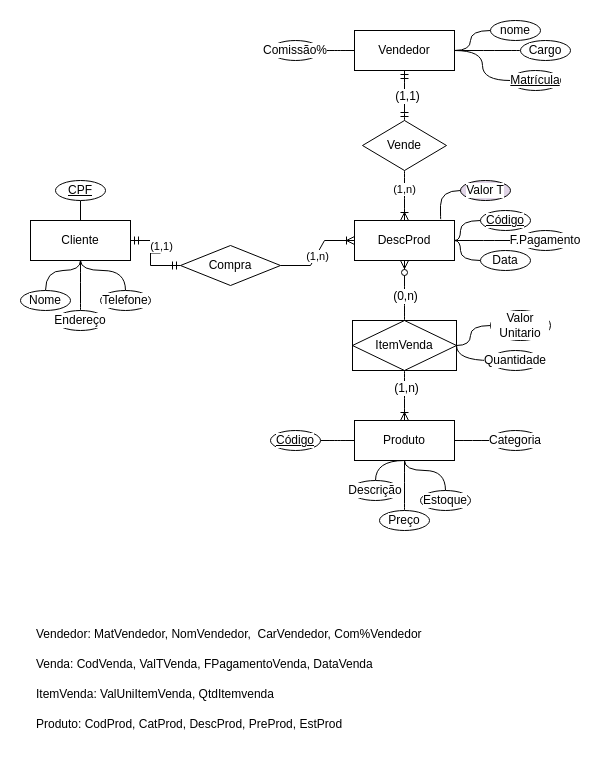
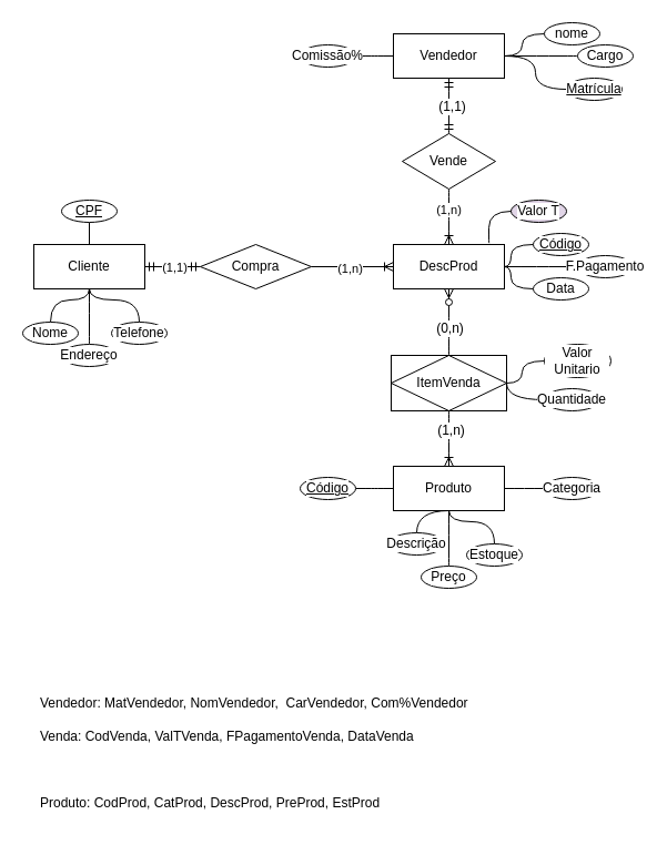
  <mxCell id="0" />
  <mxCell id="1" parent="0" />
  <mxCell id="2" value="DescProd" style="whiteSpace=wrap;html=1;align=center;" vertex="1" parent="1"><mxGeometry x="354" y="220" width="100" height="40" as="geometry" /></mxCell>
  <mxCell id="3" value="Produto" style="whiteSpace=wrap;html=1;align=center;" vertex="1" parent="1"><mxGeometry x="354" y="420" width="100" height="40" as="geometry" /></mxCell>
  <mxCell id="4" value="Cliente" style="whiteSpace=wrap;html=1;align=center;" vertex="1" parent="1"><mxGeometry x="30" y="220" width="100" height="40" as="geometry" /></mxCell>
  <mxCell id="5" value="Vendedor" style="whiteSpace=wrap;html=1;align=center;" vertex="1" parent="1"><mxGeometry x="354" y="30" width="100" height="40" as="geometry" /></mxCell>
- <mxCell id="6" value="Compra" style="shape=rhombus;perimeter=rhombusPerimeter;whiteSpace=wrap;html=1;align=center;" vertex="1" parent="1"><mxGeometry x="180" y="245" width="100" height="40" as="geometry" /></mxCell>
+ <mxCell id="6" value="Compra" style="shape=rhombus;perimeter=rhombusPerimeter;whiteSpace=wrap;html=1;align=center;" vertex="1" parent="1"><mxGeometry x="180" y="220" width="100" height="40" as="geometry" /></mxCell>
  <mxCell id="7" value="" style="edgeStyle=entityRelationEdgeStyle;fontSize=12;html=1;endArrow=ERmandOne;startArrow=ERmandOne;rounded=0;entryX=1;entryY=0.5;entryDx=0;entryDy=0;exitX=0;exitY=0.5;exitDx=0;exitDy=0;" edge="1" parent="1" source="6" target="4"><mxGeometry width="100" height="100" relative="1" as="geometry"><mxPoint x="350" y="310" as="sourcePoint" /><mxPoint x="450" y="210" as="targetPoint" /></mxGeometry></mxCell>
  <mxCell id="8" value="(1,1)" style="edgeLabel;html=1;align=center;verticalAlign=middle;resizable=0;points=[];" vertex="1" connectable="0" parent="7"><mxGeometry x="0.257" relative="1" as="geometry"><mxPoint as="offset" /></mxGeometry></mxCell>
  <mxCell id="9" value="" style="edgeStyle=entityRelationEdgeStyle;fontSize=12;html=1;endArrow=ERoneToMany;rounded=0;entryX=0;entryY=0.5;entryDx=0;entryDy=0;exitX=1;exitY=0.5;exitDx=0;exitDy=0;" edge="1" parent="1" source="6" target="2"><mxGeometry width="100" height="100" relative="1" as="geometry"><mxPoint x="350" y="310" as="sourcePoint" /><mxPoint x="450" y="210" as="targetPoint" /></mxGeometry></mxCell>
  <mxCell id="10" value="(1,n)" style="edgeLabel;html=1;align=center;verticalAlign=middle;resizable=0;points=[];" vertex="1" connectable="0" parent="9"><mxGeometry x="-0.081" y="-1" relative="1" as="geometry"><mxPoint as="offset" /></mxGeometry></mxCell>
  <mxCell id="11" value="Vende" style="shape=rhombus;perimeter=rhombusPerimeter;whiteSpace=wrap;html=1;align=center;" vertex="1" parent="1"><mxGeometry x="362" y="120" width="84" height="50" as="geometry" /></mxCell>
  <mxCell id="12" value="" style="edgeStyle=orthogonalEdgeStyle;fontSize=12;html=1;endArrow=ERoneToMany;rounded=0;curved=1;entryX=0.5;entryY=0;entryDx=0;entryDy=0;exitX=0.5;exitY=1;exitDx=0;exitDy=0;" edge="1" parent="1" source="11" target="2"><mxGeometry width="100" height="100" relative="1" as="geometry"><mxPoint x="350" y="310" as="sourcePoint" /><mxPoint x="450" y="210" as="targetPoint" /></mxGeometry></mxCell>
  <mxCell id="13" value="(1,n)" style="edgeLabel;html=1;align=center;verticalAlign=middle;resizable=0;points=[];" vertex="1" connectable="0" parent="12"><mxGeometry x="-0.267" y="-1" relative="1" as="geometry"><mxPoint as="offset" /></mxGeometry></mxCell>
  <mxCell id="14" value="" style="edgeStyle=orthogonalEdgeStyle;fontSize=12;html=1;endArrow=ERmandOne;startArrow=ERmandOne;rounded=0;curved=1;entryX=0.5;entryY=1;entryDx=0;entryDy=0;exitX=0.5;exitY=0;exitDx=0;exitDy=0;" edge="1" parent="1" source="11" target="5"><mxGeometry width="100" height="100" relative="1" as="geometry"><mxPoint x="350" y="310" as="sourcePoint" /><mxPoint x="450" y="210" as="targetPoint" /></mxGeometry></mxCell>
  <mxCell id="15" value="(1,1)" style="edgeLabel;html=1;align=center;verticalAlign=middle;resizable=0;points=[];fontFamily=Helvetica;fontSize=12;fontColor=default;labelBackgroundColor=default;" vertex="1" connectable="0" parent="14"><mxGeometry x="-0.013" y="-2" relative="1" as="geometry"><mxPoint as="offset" /></mxGeometry></mxCell>
  <mxCell id="16" value="ItemVenda" style="shape=associativeEntity;whiteSpace=wrap;html=1;align=center;fontFamily=Helvetica;fontSize=12;fontColor=default;labelBackgroundColor=default;" vertex="1" parent="1"><mxGeometry x="352" y="320" width="104" height="50" as="geometry" /></mxCell>
  <mxCell id="17" value="" style="edgeStyle=orthogonalEdgeStyle;fontSize=12;html=1;endArrow=ERzeroToMany;endFill=1;rounded=0;strokeColor=default;align=center;verticalAlign=middle;fontFamily=Helvetica;fontColor=default;labelBackgroundColor=default;curved=1;entryX=0.5;entryY=1;entryDx=0;entryDy=0;exitX=0.5;exitY=0;exitDx=0;exitDy=0;" edge="1" parent="1" source="16" target="2"><mxGeometry width="100" height="100" relative="1" as="geometry"><mxPoint x="350" y="310" as="sourcePoint" /><mxPoint x="450" y="210" as="targetPoint" /></mxGeometry></mxCell>
  <mxCell id="18" value="(0,n)" style="edgeLabel;html=1;align=center;verticalAlign=middle;resizable=0;points=[];fontFamily=Helvetica;fontSize=12;fontColor=default;labelBackgroundColor=default;" vertex="1" connectable="0" parent="17"><mxGeometry x="-0.178" relative="1" as="geometry"><mxPoint as="offset" /></mxGeometry></mxCell>
  <mxCell id="19" value="" style="edgeStyle=orthogonalEdgeStyle;fontSize=12;html=1;endArrow=ERoneToMany;rounded=0;strokeColor=default;align=center;verticalAlign=middle;fontFamily=Helvetica;fontColor=default;labelBackgroundColor=default;curved=1;entryX=0.5;entryY=0;entryDx=0;entryDy=0;exitX=0.5;exitY=1;exitDx=0;exitDy=0;" edge="1" parent="1" source="16" target="3"><mxGeometry width="100" height="100" relative="1" as="geometry"><mxPoint x="350" y="310" as="sourcePoint" /><mxPoint x="450" y="210" as="targetPoint" /></mxGeometry></mxCell>
  <mxCell id="20" value="(1,n)" style="edgeLabel;html=1;align=center;verticalAlign=middle;resizable=0;points=[];fontFamily=Helvetica;fontSize=12;fontColor=default;labelBackgroundColor=default;" vertex="1" connectable="0" parent="19"><mxGeometry x="-0.307" y="1" relative="1" as="geometry"><mxPoint as="offset" /></mxGeometry></mxCell>
  <mxCell id="21" style="edgeStyle=orthogonalEdgeStyle;shape=connector;curved=1;rounded=0;orthogonalLoop=1;jettySize=auto;html=1;entryX=0.5;entryY=0;entryDx=0;entryDy=0;strokeColor=default;align=center;verticalAlign=middle;fontFamily=Helvetica;fontSize=12;fontColor=default;labelBackgroundColor=default;startArrow=none;endArrow=none;endFill=0;startFill=0;" edge="1" parent="1" source="22" target="4"><mxGeometry relative="1" as="geometry" /></mxCell>
  <mxCell id="22" value="CPF" style="ellipse;whiteSpace=wrap;html=1;align=center;fontStyle=4;fontFamily=Helvetica;fontSize=12;fontColor=default;labelBackgroundColor=default;" vertex="1" parent="1"><mxGeometry x="55" y="180" width="50" height="20" as="geometry" /></mxCell>
  <mxCell id="23" style="edgeStyle=orthogonalEdgeStyle;shape=connector;curved=1;rounded=0;orthogonalLoop=1;jettySize=auto;html=1;entryX=1;entryY=0.5;entryDx=0;entryDy=0;strokeColor=default;align=center;verticalAlign=middle;fontFamily=Helvetica;fontSize=12;fontColor=default;labelBackgroundColor=default;startArrow=none;startFill=0;endArrow=none;endFill=0;" edge="1" parent="1" target="16"><mxGeometry relative="1" as="geometry"><mxPoint x="490" y="360" as="sourcePoint" /></mxGeometry></mxCell>
  <mxCell id="24" style="edgeStyle=orthogonalEdgeStyle;shape=connector;curved=1;rounded=0;orthogonalLoop=1;jettySize=auto;html=1;entryX=0;entryY=0.5;entryDx=0;entryDy=0;strokeColor=default;align=center;verticalAlign=middle;fontFamily=Helvetica;fontSize=12;fontColor=default;labelBackgroundColor=default;startArrow=none;startFill=0;endArrow=none;endFill=0;" edge="1" parent="1" source="25" target="3"><mxGeometry relative="1" as="geometry" /></mxCell>
  <mxCell id="25" value="Código" style="ellipse;whiteSpace=wrap;html=1;align=center;fontStyle=4;fontFamily=Helvetica;fontSize=12;fontColor=default;labelBackgroundColor=default;" vertex="1" parent="1"><mxGeometry x="270" y="430" width="50" height="20" as="geometry" /></mxCell>
  <mxCell id="26" style="edgeStyle=orthogonalEdgeStyle;shape=connector;curved=1;rounded=0;orthogonalLoop=1;jettySize=auto;html=1;entryX=1;entryY=0.5;entryDx=0;entryDy=0;strokeColor=default;align=center;verticalAlign=middle;fontFamily=Helvetica;fontSize=12;fontColor=default;labelBackgroundColor=default;startArrow=none;startFill=0;endArrow=none;endFill=0;" edge="1" parent="1" source="27" target="2"><mxGeometry relative="1" as="geometry" /></mxCell>
  <mxCell id="27" value="Código" style="ellipse;whiteSpace=wrap;html=1;align=center;fontStyle=4;fontFamily=Helvetica;fontSize=12;fontColor=default;labelBackgroundColor=default;" vertex="1" parent="1"><mxGeometry x="480" y="210" width="50" height="20" as="geometry" /></mxCell>
  <mxCell id="28" value="" style="edgeStyle=orthogonalEdgeStyle;shape=connector;curved=1;rounded=0;orthogonalLoop=1;jettySize=auto;html=1;strokeColor=default;align=center;verticalAlign=middle;fontFamily=Helvetica;fontSize=12;fontColor=default;labelBackgroundColor=default;startArrow=none;startFill=0;endArrow=none;endFill=0;" edge="1" parent="1" source="29" target="5"><mxGeometry relative="1" as="geometry" /></mxCell>
  <mxCell id="29" value="Matrícula" style="ellipse;whiteSpace=wrap;html=1;align=center;fontStyle=4;fontFamily=Helvetica;fontSize=12;fontColor=default;labelBackgroundColor=default;" vertex="1" parent="1"><mxGeometry x="510" y="70" width="50" height="20" as="geometry" /></mxCell>
  <mxCell id="30" style="edgeStyle=orthogonalEdgeStyle;shape=connector;curved=1;rounded=0;orthogonalLoop=1;jettySize=auto;html=1;entryX=0.5;entryY=1;entryDx=0;entryDy=0;strokeColor=default;align=center;verticalAlign=middle;fontFamily=Helvetica;fontSize=12;fontColor=default;labelBackgroundColor=default;startArrow=none;startFill=0;endArrow=none;endFill=0;" edge="1" parent="1" source="31" target="4"><mxGeometry relative="1" as="geometry" /></mxCell>
  <mxCell id="31" value="Nome" style="ellipse;whiteSpace=wrap;html=1;align=center;fontFamily=Helvetica;fontSize=12;fontColor=default;labelBackgroundColor=default;" vertex="1" parent="1"><mxGeometry x="20" y="290" width="50" height="20" as="geometry" /></mxCell>
  <mxCell id="32" style="edgeStyle=orthogonalEdgeStyle;shape=connector;curved=1;rounded=0;orthogonalLoop=1;jettySize=auto;html=1;entryX=0.5;entryY=1;entryDx=0;entryDy=0;strokeColor=default;align=center;verticalAlign=middle;fontFamily=Helvetica;fontSize=12;fontColor=default;labelBackgroundColor=default;startArrow=none;startFill=0;endArrow=none;endFill=0;" edge="1" parent="1" source="33" target="4"><mxGeometry relative="1" as="geometry" /></mxCell>
  <mxCell id="33" value="Telefone" style="ellipse;whiteSpace=wrap;html=1;align=center;fontFamily=Helvetica;fontSize=12;fontColor=default;labelBackgroundColor=default;" vertex="1" parent="1"><mxGeometry x="100" y="290" width="50" height="20" as="geometry" /></mxCell>
  <mxCell id="34" style="edgeStyle=orthogonalEdgeStyle;shape=connector;curved=1;rounded=0;orthogonalLoop=1;jettySize=auto;html=1;entryX=0.5;entryY=1;entryDx=0;entryDy=0;strokeColor=default;align=center;verticalAlign=middle;fontFamily=Helvetica;fontSize=12;fontColor=default;labelBackgroundColor=default;startArrow=none;startFill=0;endArrow=none;endFill=0;" edge="1" parent="1" source="35" target="4"><mxGeometry relative="1" as="geometry" /></mxCell>
  <mxCell id="35" value="Endereço" style="ellipse;whiteSpace=wrap;html=1;align=center;fontFamily=Helvetica;fontSize=12;fontColor=default;labelBackgroundColor=default;" vertex="1" parent="1"><mxGeometry x="55" y="310" width="50" height="20" as="geometry" /></mxCell>
  <mxCell id="36" style="edgeStyle=orthogonalEdgeStyle;shape=connector;curved=1;rounded=0;orthogonalLoop=1;jettySize=auto;html=1;entryX=0.5;entryY=1;entryDx=0;entryDy=0;strokeColor=default;align=center;verticalAlign=middle;fontFamily=Helvetica;fontSize=12;fontColor=default;labelBackgroundColor=default;startArrow=none;startFill=0;endArrow=none;endFill=0;" edge="1" parent="1" source="37" target="3"><mxGeometry relative="1" as="geometry" /></mxCell>
  <mxCell id="37" value="Descrição" style="ellipse;whiteSpace=wrap;html=1;align=center;fontFamily=Helvetica;fontSize=12;fontColor=default;labelBackgroundColor=default;" vertex="1" parent="1"><mxGeometry x="350" y="480" width="50" height="20" as="geometry" /></mxCell>
  <mxCell id="38" style="edgeStyle=orthogonalEdgeStyle;shape=connector;curved=1;rounded=0;orthogonalLoop=1;jettySize=auto;html=1;entryX=0.5;entryY=1;entryDx=0;entryDy=0;strokeColor=default;align=center;verticalAlign=middle;fontFamily=Helvetica;fontSize=12;fontColor=default;labelBackgroundColor=default;startArrow=none;startFill=0;endArrow=none;endFill=0;" edge="1" parent="1" source="39" target="3"><mxGeometry relative="1" as="geometry" /></mxCell>
  <mxCell id="39" value="Estoque" style="ellipse;whiteSpace=wrap;html=1;align=center;fontFamily=Helvetica;fontSize=12;fontColor=default;labelBackgroundColor=default;" vertex="1" parent="1"><mxGeometry x="420" y="490" width="50" height="20" as="geometry" /></mxCell>
  <mxCell id="40" value="" style="edgeStyle=orthogonalEdgeStyle;shape=connector;curved=1;rounded=0;orthogonalLoop=1;jettySize=auto;html=1;strokeColor=default;align=center;verticalAlign=middle;fontFamily=Helvetica;fontSize=12;fontColor=default;labelBackgroundColor=default;startArrow=none;startFill=0;endArrow=none;endFill=0;" edge="1" parent="1" source="41" target="3"><mxGeometry relative="1" as="geometry" /></mxCell>
  <mxCell id="41" value="Preço" style="ellipse;whiteSpace=wrap;html=1;align=center;fontFamily=Helvetica;fontSize=12;fontColor=default;labelBackgroundColor=default;" vertex="1" parent="1"><mxGeometry x="379" y="510" width="50" height="20" as="geometry" /></mxCell>
  <mxCell id="42" value="" style="edgeStyle=orthogonalEdgeStyle;shape=connector;curved=1;rounded=0;orthogonalLoop=1;jettySize=auto;html=1;strokeColor=default;align=center;verticalAlign=middle;fontFamily=Helvetica;fontSize=12;fontColor=default;labelBackgroundColor=default;startArrow=none;startFill=0;endArrow=none;endFill=0;" edge="1" parent="1" source="43" target="3"><mxGeometry relative="1" as="geometry" /></mxCell>
  <mxCell id="43" value="Categoria" style="ellipse;whiteSpace=wrap;html=1;align=center;fontFamily=Helvetica;fontSize=12;fontColor=default;labelBackgroundColor=default;" vertex="1" parent="1"><mxGeometry x="490" y="430" width="50" height="20" as="geometry" /></mxCell>
  <mxCell id="44" style="edgeStyle=orthogonalEdgeStyle;shape=connector;curved=1;rounded=0;orthogonalLoop=1;jettySize=auto;html=1;entryX=1;entryY=0.5;entryDx=0;entryDy=0;strokeColor=default;align=center;verticalAlign=middle;fontFamily=Helvetica;fontSize=12;fontColor=default;labelBackgroundColor=default;startArrow=none;startFill=0;endArrow=none;endFill=0;" edge="1" parent="1" source="45" target="16"><mxGeometry relative="1" as="geometry" /></mxCell>
  <mxCell id="45" value="Valor Unitario" style="ellipse;whiteSpace=wrap;html=1;align=center;fontFamily=Helvetica;fontSize=12;fontColor=default;labelBackgroundColor=default;" vertex="1" parent="1"><mxGeometry x="490" y="310" width="60" height="30" as="geometry" /></mxCell>
  <mxCell id="46" value="Quantidade" style="ellipse;whiteSpace=wrap;html=1;align=center;fontFamily=Helvetica;fontSize=12;fontColor=default;labelBackgroundColor=default;" vertex="1" parent="1"><mxGeometry x="490" y="350" width="50" height="20" as="geometry" /></mxCell>
  <mxCell id="47" style="edgeStyle=orthogonalEdgeStyle;shape=connector;curved=1;rounded=0;orthogonalLoop=1;jettySize=auto;html=1;entryX=1;entryY=0.5;entryDx=0;entryDy=0;strokeColor=default;align=center;verticalAlign=middle;fontFamily=Helvetica;fontSize=12;fontColor=default;labelBackgroundColor=default;startArrow=none;startFill=0;endArrow=none;endFill=0;" edge="1" parent="1" source="48" target="2"><mxGeometry relative="1" as="geometry" /></mxCell>
  <mxCell id="48" value="Data" style="ellipse;whiteSpace=wrap;html=1;align=center;fontFamily=Helvetica;fontSize=12;fontColor=default;labelBackgroundColor=default;" vertex="1" parent="1"><mxGeometry x="480" y="250" width="50" height="20" as="geometry" /></mxCell>
  <mxCell id="49" style="edgeStyle=orthogonalEdgeStyle;shape=connector;curved=1;rounded=0;orthogonalLoop=1;jettySize=auto;html=1;entryX=1;entryY=0.5;entryDx=0;entryDy=0;strokeColor=default;align=center;verticalAlign=middle;fontFamily=Helvetica;fontSize=12;fontColor=default;labelBackgroundColor=default;startArrow=none;startFill=0;endArrow=none;endFill=0;" edge="1" parent="1" source="50" target="2"><mxGeometry relative="1" as="geometry" /></mxCell>
  <mxCell id="50" value="F.Pagamento" style="ellipse;whiteSpace=wrap;html=1;align=center;fontFamily=Helvetica;fontSize=12;fontColor=default;labelBackgroundColor=default;" vertex="1" parent="1"><mxGeometry x="520" y="230" width="50" height="20" as="geometry" /></mxCell>
  <mxCell id="51" value="Valor T" style="ellipse;whiteSpace=wrap;html=1;align=center;fontFamily=Helvetica;fontSize=12;fontColor=default;labelBackgroundColor=default;fillColor=#e1d5e7;" vertex="1" parent="1"><mxGeometry x="460" y="180" width="50" height="20" as="geometry" /></mxCell>
  <mxCell id="52" style="edgeStyle=orthogonalEdgeStyle;shape=connector;curved=1;rounded=0;orthogonalLoop=1;jettySize=auto;html=1;entryX=0.863;entryY=-0.033;entryDx=0;entryDy=0;entryPerimeter=0;strokeColor=default;align=center;verticalAlign=middle;fontFamily=Helvetica;fontSize=12;fontColor=default;labelBackgroundColor=default;startArrow=none;startFill=0;endArrow=none;endFill=0;" edge="1" parent="1" source="51" target="2"><mxGeometry relative="1" as="geometry" /></mxCell>
  <mxCell id="53" value="" style="edgeStyle=orthogonalEdgeStyle;shape=connector;curved=1;rounded=0;orthogonalLoop=1;jettySize=auto;html=1;strokeColor=default;align=center;verticalAlign=middle;fontFamily=Helvetica;fontSize=12;fontColor=default;labelBackgroundColor=default;startArrow=none;startFill=0;endArrow=none;endFill=0;" edge="1" parent="1" source="54" target="5"><mxGeometry relative="1" as="geometry" /></mxCell>
  <mxCell id="54" value="nome" style="ellipse;whiteSpace=wrap;html=1;align=center;fontFamily=Helvetica;fontSize=12;fontColor=default;labelBackgroundColor=default;" vertex="1" parent="1"><mxGeometry x="490" width="50" height="20" as="geometry" y="20" /></mxCell>
  <mxCell id="55" style="edgeStyle=orthogonalEdgeStyle;shape=connector;curved=1;rounded=0;orthogonalLoop=1;jettySize=auto;html=1;entryX=1;entryY=0.5;entryDx=0;entryDy=0;strokeColor=default;align=center;verticalAlign=middle;fontFamily=Helvetica;fontSize=12;fontColor=default;labelBackgroundColor=default;startArrow=none;startFill=0;endArrow=none;endFill=0;" edge="1" parent="1" source="56" target="5"><mxGeometry relative="1" as="geometry" /></mxCell>
  <mxCell id="56" value="Cargo" style="ellipse;whiteSpace=wrap;html=1;align=center;fontFamily=Helvetica;fontSize=12;fontColor=default;labelBackgroundColor=default;" vertex="1" parent="1"><mxGeometry x="520" y="40" width="50" height="20" as="geometry" /></mxCell>
  <mxCell id="57" value="" style="edgeStyle=orthogonalEdgeStyle;shape=connector;curved=1;rounded=0;orthogonalLoop=1;jettySize=auto;html=1;strokeColor=default;align=center;verticalAlign=middle;fontFamily=Helvetica;fontSize=12;fontColor=default;labelBackgroundColor=default;startArrow=none;startFill=0;endArrow=none;endFill=0;" edge="1" parent="1" source="58" target="5"><mxGeometry relative="1" as="geometry" /></mxCell>
  <mxCell id="58" value="Comissão%" style="ellipse;whiteSpace=wrap;html=1;align=center;fontFamily=Helvetica;fontSize=12;fontColor=default;labelBackgroundColor=default;" vertex="1" parent="1"><mxGeometry x="270" y="40" width="50" height="20" as="geometry" /></mxCell>
  <mxCell id="59" value="Vendedor: MatVendedor, NomVendedor,&amp;nbsp; CarVendedor, Com%Vendedor" style="text;strokeColor=none;fillColor=none;spacingLeft=4;spacingRight=4;overflow=hidden;rotatable=0;points=[[0,0.5],[1,0.5]];portConstraint=eastwest;fontSize=12;whiteSpace=wrap;html=1;fontFamily=Helvetica;fontColor=default;labelBackgroundColor=default;" vertex="1" parent="1"><mxGeometry x="30" y="620" width="470" height="30" as="geometry" /></mxCell>
  <mxCell id="60" value="Venda: CodVenda, ValTVenda, FPagamentoVenda, DataVenda&amp;nbsp;" style="text;strokeColor=none;fillColor=none;spacingLeft=4;spacingRight=4;overflow=hidden;rotatable=0;points=[[0,0.5],[1,0.5]];portConstraint=eastwest;fontSize=12;whiteSpace=wrap;html=1;fontFamily=Helvetica;fontColor=default;labelBackgroundColor=default;" vertex="1" parent="1"><mxGeometry x="30" y="650" width="390" height="30" as="geometry" /></mxCell>
- <mxCell id="61" value="ItemVenda: ValUniItemVenda, QtdItemvenda" style="text;strokeColor=none;fillColor=none;spacingLeft=4;spacingRight=4;overflow=hidden;rotatable=0;points=[[0,0.5],[1,0.5]];portConstraint=eastwest;fontSize=12;whiteSpace=wrap;html=1;fontFamily=Helvetica;fontColor=default;labelBackgroundColor=default;" vertex="1" parent="1"><mxGeometry x="30" y="680" width="340" height="30" as="geometry" /></mxCell>
  <mxCell id="62" value="Produto: CodProd, CatProd, DescProd, PreProd, EstProd" style="text;strokeColor=none;fillColor=none;spacingLeft=4;spacingRight=4;overflow=hidden;rotatable=0;points=[[0,0.5],[1,0.5]];portConstraint=eastwest;fontSize=12;whiteSpace=wrap;html=1;fontFamily=Helvetica;fontColor=default;labelBackgroundColor=default;" vertex="1" parent="1"><mxGeometry x="30" y="710" width="340" height="30" as="geometry" /></mxCell>
